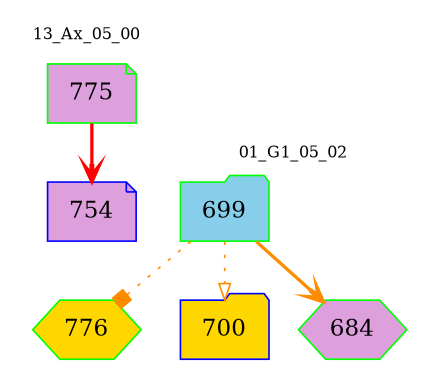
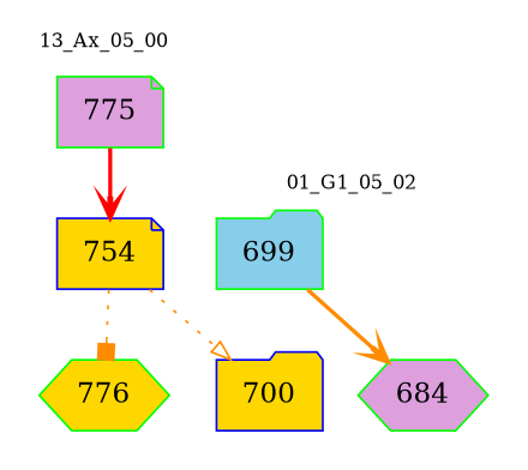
  digraph {
    node [color=green fillcolor=gold shape=note style=filled]
    edge [arrowhead=vee color=darkorange style=bold]
    n1 [fillcolor=plum label=775]
-   n2 [color=blue fillcolor=plum label=754]
+   n2 [color=blue label=754]
    n3 [label=776 shape=hexagon]
    n4 [fillcolor=skyblue label=699 shape=folder]
    n5 [color=blue label=700 shape=folder]
    n6 [fillcolor=plum label=684 shape=hexagon]
    subgraph cluster_1 {
      color=white
      fontsize=10
      label="13_Ax_05_00"
      n1
      n2
      n3
    }
    subgraph cluster_2 {
      color=white
      fontsize=10
      label="01_G1_05_02"
      n4
      n5
      n6
    }
    n1 -> n2 [color=red]
-   n4 -> n3 [arrowhead=box style=dotted]
-   n4 -> n5 [arrowhead=onormal style=dotted]
+   n2 -> n3 [arrowhead=box style=dotted]
+   n2 -> n5 [arrowhead=onormal style=dotted]
    n4 -> n6
  }
